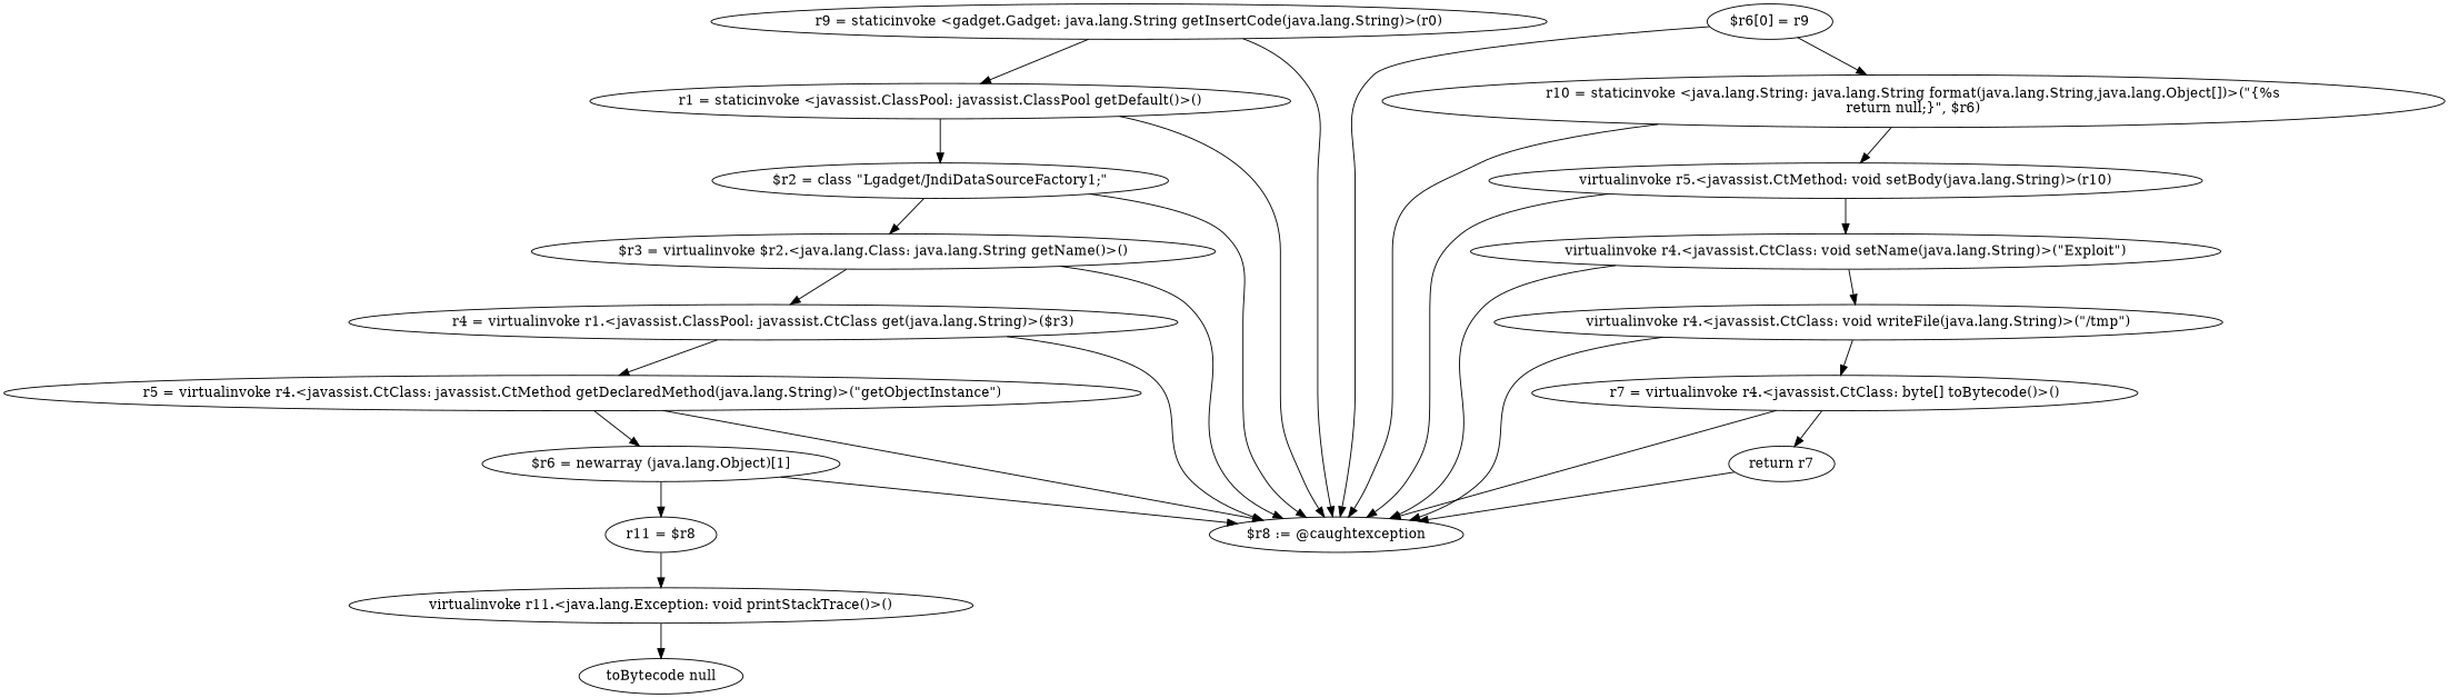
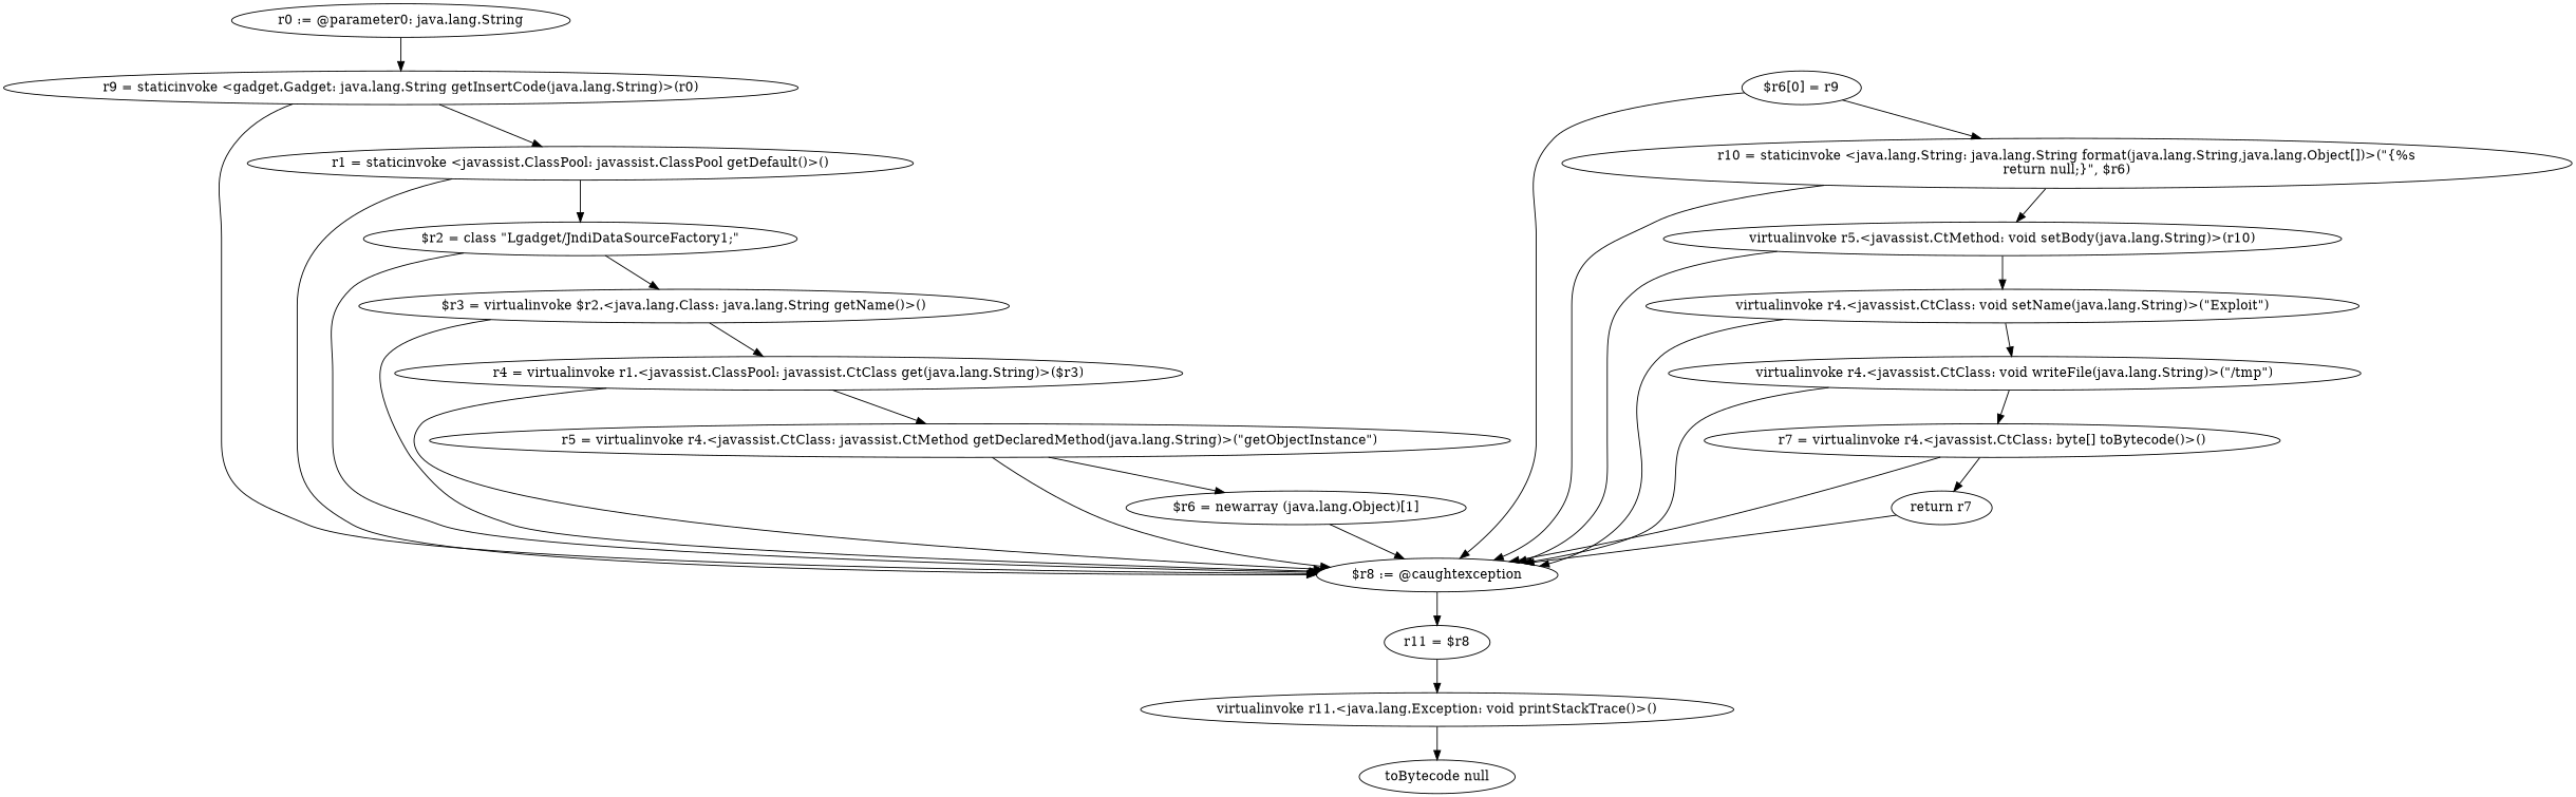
  digraph {
+   "r0 := @parameter0: java.lang.String"
    "r9 = staticinvoke <gadget.Gadget: java.lang.String getInsertCode(java.lang.String)>(r0)"
    "$r8 := @caughtexception"
    "r1 = staticinvoke <javassist.ClassPool: javassist.ClassPool getDefault()>()"
    "r11 = $r8"
    "$r2 = class \"Lgadget/JndiDataSourceFactory1;\""
    "$r3 = virtualinvoke $r2.<java.lang.Class: java.lang.String getName()>()"
    "r4 = virtualinvoke r1.<javassist.ClassPool: javassist.CtClass get(java.lang.String)>($r3)"
    "r5 = virtualinvoke r4.<javassist.CtClass: javassist.CtMethod getDeclaredMethod(java.lang.String)>(\"getObjectInstance\")"
    "$r6 = newarray (java.lang.Object)[1]"
    "$r6[0] = r9"
    "r10 = staticinvoke <java.lang.String: java.lang.String format(java.lang.String,java.lang.Object[])>(\"{%s\nreturn null;}\", $r6)"
    "virtualinvoke r5.<javassist.CtMethod: void setBody(java.lang.String)>(r10)"
    "virtualinvoke r4.<javassist.CtClass: void setName(java.lang.String)>(\"Exploit\")"
    "virtualinvoke r4.<javassist.CtClass: void writeFile(java.lang.String)>(\"/tmp\")"
    "r7 = virtualinvoke r4.<javassist.CtClass: byte[] toBytecode()>()"
    "return r7"
    "virtualinvoke r11.<java.lang.Exception: void printStackTrace()>()"
    n19 [label="toBytecode null"]
+   "r0 := @parameter0: java.lang.String" -> "r9 = staticinvoke <gadget.Gadget: java.lang.String getInsertCode(java.lang.String)>(r0)"
    "r9 = staticinvoke <gadget.Gadget: java.lang.String getInsertCode(java.lang.String)>(r0)" -> "$r8 := @caughtexception"
    "r9 = staticinvoke <gadget.Gadget: java.lang.String getInsertCode(java.lang.String)>(r0)" -> "r1 = staticinvoke <javassist.ClassPool: javassist.ClassPool getDefault()>()"
-   "$r6 = newarray (java.lang.Object)[1]" -> "r11 = $r8"
+   "$r8 := @caughtexception" -> "r11 = $r8"
    "r1 = staticinvoke <javassist.ClassPool: javassist.ClassPool getDefault()>()" -> "$r8 := @caughtexception"
    "r1 = staticinvoke <javassist.ClassPool: javassist.ClassPool getDefault()>()" -> "$r2 = class \"Lgadget/JndiDataSourceFactory1;\""
    "r11 = $r8" -> "virtualinvoke r11.<java.lang.Exception: void printStackTrace()>()"
    "$r2 = class \"Lgadget/JndiDataSourceFactory1;\"" -> "$r8 := @caughtexception"
    "$r2 = class \"Lgadget/JndiDataSourceFactory1;\"" -> "$r3 = virtualinvoke $r2.<java.lang.Class: java.lang.String getName()>()"
    "$r3 = virtualinvoke $r2.<java.lang.Class: java.lang.String getName()>()" -> "$r8 := @caughtexception"
    "$r3 = virtualinvoke $r2.<java.lang.Class: java.lang.String getName()>()" -> "r4 = virtualinvoke r1.<javassist.ClassPool: javassist.CtClass get(java.lang.String)>($r3)"
    "r4 = virtualinvoke r1.<javassist.ClassPool: javassist.CtClass get(java.lang.String)>($r3)" -> "$r8 := @caughtexception"
    "r4 = virtualinvoke r1.<javassist.ClassPool: javassist.CtClass get(java.lang.String)>($r3)" -> "r5 = virtualinvoke r4.<javassist.CtClass: javassist.CtMethod getDeclaredMethod(java.lang.String)>(\"getObjectInstance\")"
    "r5 = virtualinvoke r4.<javassist.CtClass: javassist.CtMethod getDeclaredMethod(java.lang.String)>(\"getObjectInstance\")" -> "$r8 := @caughtexception"
    "r5 = virtualinvoke r4.<javassist.CtClass: javassist.CtMethod getDeclaredMethod(java.lang.String)>(\"getObjectInstance\")" -> "$r6 = newarray (java.lang.Object)[1]"
    "$r6 = newarray (java.lang.Object)[1]" -> "$r8 := @caughtexception"
    "$r6[0] = r9" -> "$r8 := @caughtexception"
    "$r6[0] = r9" -> "r10 = staticinvoke <java.lang.String: java.lang.String format(java.lang.String,java.lang.Object[])>(\"{%s\nreturn null;}\", $r6)"
    "r10 = staticinvoke <java.lang.String: java.lang.String format(java.lang.String,java.lang.Object[])>(\"{%s\nreturn null;}\", $r6)" -> "$r8 := @caughtexception"
    "r10 = staticinvoke <java.lang.String: java.lang.String format(java.lang.String,java.lang.Object[])>(\"{%s\nreturn null;}\", $r6)" -> "virtualinvoke r5.<javassist.CtMethod: void setBody(java.lang.String)>(r10)"
    "virtualinvoke r5.<javassist.CtMethod: void setBody(java.lang.String)>(r10)" -> "$r8 := @caughtexception"
    "virtualinvoke r5.<javassist.CtMethod: void setBody(java.lang.String)>(r10)" -> "virtualinvoke r4.<javassist.CtClass: void setName(java.lang.String)>(\"Exploit\")"
    "virtualinvoke r4.<javassist.CtClass: void setName(java.lang.String)>(\"Exploit\")" -> "$r8 := @caughtexception"
    "virtualinvoke r4.<javassist.CtClass: void setName(java.lang.String)>(\"Exploit\")" -> "virtualinvoke r4.<javassist.CtClass: void writeFile(java.lang.String)>(\"/tmp\")"
    "virtualinvoke r4.<javassist.CtClass: void writeFile(java.lang.String)>(\"/tmp\")" -> "$r8 := @caughtexception"
    "virtualinvoke r4.<javassist.CtClass: void writeFile(java.lang.String)>(\"/tmp\")" -> "r7 = virtualinvoke r4.<javassist.CtClass: byte[] toBytecode()>()"
    "r7 = virtualinvoke r4.<javassist.CtClass: byte[] toBytecode()>()" -> "$r8 := @caughtexception"
    "r7 = virtualinvoke r4.<javassist.CtClass: byte[] toBytecode()>()" -> "return r7"
    "return r7" -> "$r8 := @caughtexception"
    "virtualinvoke r11.<java.lang.Exception: void printStackTrace()>()" -> n19
  }
